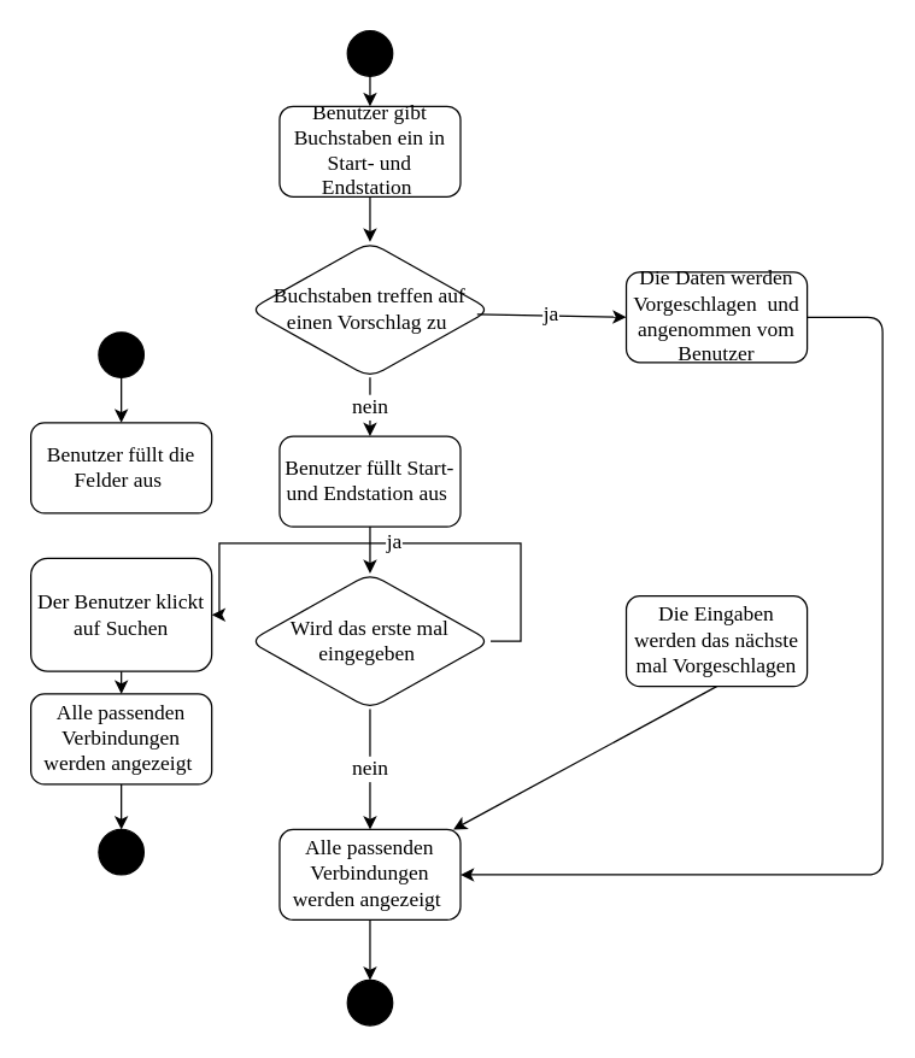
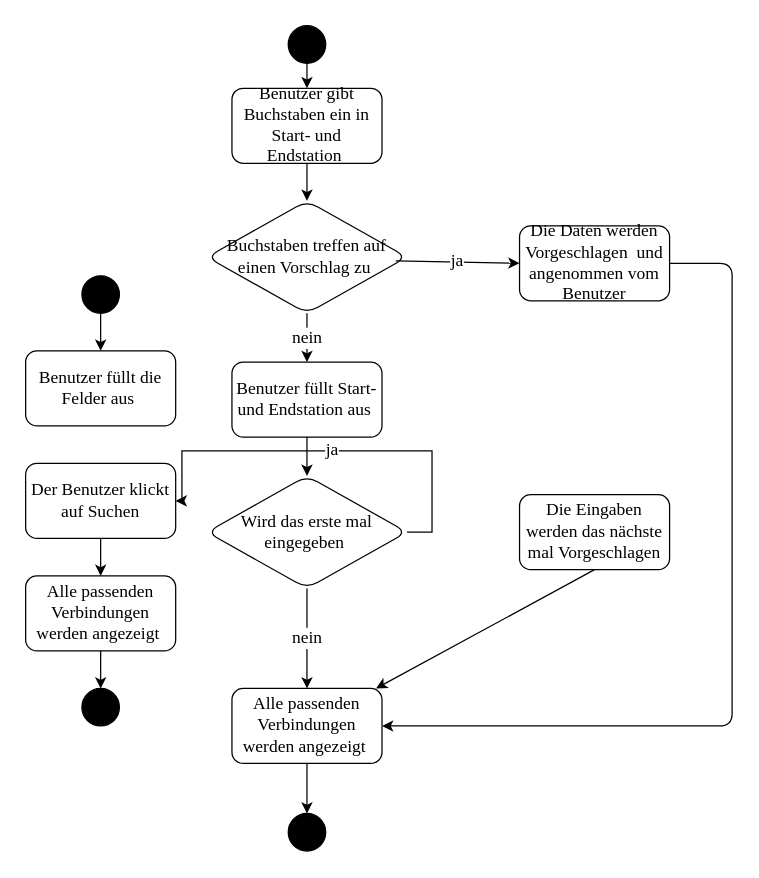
  <mxCell id="0" />
  <mxCell id="1" parent="0" />
  <mxCell id="2" value="" style="ellipse;whiteSpace=wrap;html=1;aspect=fixed;rounded=0;shadow=0;glass=0;comic=1;labelBackgroundColor=none;strokeColor=#000000;fillColor=#000000;fontFamily=Times New Roman;fontSize=14;fontColor=#000000;" vertex="1" parent="1"><mxGeometry x="65" y="220" width="30" height="30" as="geometry" /></mxCell>
  <mxCell id="3" value="" style="endArrow=classic;html=1;fontFamily=Times New Roman;fontSize=14;fontColor=#000000;exitX=0.5;exitY=1;exitDx=0;exitDy=0;" edge="1" parent="1" source="2"><mxGeometry width="50" height="50" relative="1" as="geometry"><mxPoint x="75" y="340" as="sourcePoint" /><mxPoint x="80" y="280" as="targetPoint" /></mxGeometry></mxCell>
  <mxCell id="4" value="Benutzer füllt die Felder aus&amp;nbsp;" style="rounded=1;whiteSpace=wrap;html=1;shadow=0;glass=0;comic=0;labelBackgroundColor=none;strokeColor=#000000;fillColor=none;fontFamily=Times New Roman;fontSize=14;fontColor=#000000;" vertex="1" parent="1"><mxGeometry x="20" y="280" width="120" height="60" as="geometry" /></mxCell>
- <mxCell id="5" value="Der Benutzer klickt auf Suchen" style="rounded=1;whiteSpace=wrap;html=1;shadow=0;glass=0;comic=0;labelBackgroundColor=none;strokeColor=#000000;fillColor=none;fontFamily=Times New Roman;fontSize=14;fontColor=#000000;" vertex="1" parent="1"><mxGeometry x="20" y="370" width="120" height="75" as="geometry" /></mxCell>
+ <mxCell id="5" value="Der Benutzer klickt auf Suchen" style="rounded=1;whiteSpace=wrap;html=1;shadow=0;glass=0;comic=0;labelBackgroundColor=none;strokeColor=#000000;fillColor=none;fontFamily=Times New Roman;fontSize=14;fontColor=#000000;" vertex="1" parent="1"><mxGeometry x="20" y="370" width="120" height="60" as="geometry" /></mxCell>
  <mxCell id="6" value="Alle passenden Verbindungen werden angezeigt&amp;nbsp;" style="rounded=1;whiteSpace=wrap;html=1;shadow=0;glass=0;comic=0;labelBackgroundColor=none;strokeColor=#000000;fillColor=none;fontFamily=Times New Roman;fontSize=14;fontColor=#000000;" vertex="1" parent="1"><mxGeometry x="20" y="460" width="120" height="60" as="geometry" /></mxCell>
  <mxCell id="7" value="" style="endArrow=classic;html=1;fontFamily=Times New Roman;fontSize=14;fontColor=#000000;exitX=0.5;exitY=1;exitDx=0;exitDy=0;" edge="1" parent="1" source="5" target="6"><mxGeometry width="50" height="50" relative="1" as="geometry"><mxPoint x="475" y="450" as="sourcePoint" /><mxPoint x="525" y="400" as="targetPoint" /></mxGeometry></mxCell>
  <mxCell id="8" value="" style="endArrow=classic;html=1;fontFamily=Times New Roman;fontSize=14;fontColor=#000000;exitX=0.5;exitY=1;exitDx=0;exitDy=0;entryX=0.5;entryY=0;entryDx=0;entryDy=0;" edge="1" parent="1" source="6" target="9"><mxGeometry width="50" height="50" relative="1" as="geometry"><mxPoint x="85" y="550" as="sourcePoint" /><mxPoint x="80" y="550" as="targetPoint" /></mxGeometry></mxCell>
  <mxCell id="9" value="" style="ellipse;whiteSpace=wrap;html=1;aspect=fixed;rounded=0;shadow=0;glass=0;comic=1;labelBackgroundColor=none;strokeColor=#000000;fillColor=#000000;fontFamily=Times New Roman;fontSize=14;fontColor=#000000;" vertex="1" parent="1"><mxGeometry x="65" y="550" width="30" height="30" as="geometry" /></mxCell>
  <mxCell id="10" value="" style="ellipse;whiteSpace=wrap;html=1;aspect=fixed;rounded=0;shadow=0;glass=0;comic=1;labelBackgroundColor=none;strokeColor=#000000;fillColor=#000000;fontFamily=Times New Roman;fontSize=14;fontColor=#000000;" vertex="1" parent="1"><mxGeometry x="230" y="20" width="30" height="30" as="geometry" /></mxCell>
  <mxCell id="11" value="" style="endArrow=classic;html=1;fontFamily=Times New Roman;fontSize=14;fontColor=#000000;exitX=0.5;exitY=1;exitDx=0;exitDy=0;entryX=0.5;entryY=0;entryDx=0;entryDy=0;" edge="1" parent="1" source="10" target="22"><mxGeometry width="50" height="50" relative="1" as="geometry"><mxPoint x="240" y="340" as="sourcePoint" /><mxPoint x="245" y="280" as="targetPoint" /></mxGeometry></mxCell>
  <mxCell id="12" value="Benutzer füllt Start- und Endstation aus&amp;nbsp;" style="rounded=1;whiteSpace=wrap;html=1;shadow=0;glass=0;comic=0;labelBackgroundColor=none;strokeColor=#000000;fillColor=none;fontFamily=Times New Roman;fontSize=14;fontColor=#000000;" vertex="1" parent="1"><mxGeometry x="185" y="289" width="120" height="60" as="geometry" /></mxCell>
  <mxCell id="13" value="Die Eingaben werden das nächste mal Vorgeschlagen" style="rounded=1;whiteSpace=wrap;html=1;shadow=0;glass=0;comic=0;labelBackgroundColor=none;strokeColor=#000000;fillColor=none;fontFamily=Times New Roman;fontSize=14;fontColor=#000000;" vertex="1" parent="1"><mxGeometry x="415" y="395" width="120" height="60" as="geometry" /></mxCell>
  <mxCell id="14" value="" style="endArrow=classic;html=1;fontFamily=Times New Roman;fontSize=14;fontColor=#000000;exitX=0.5;exitY=1;exitDx=0;exitDy=0;" edge="1" parent="1" source="12"><mxGeometry width="50" height="50" relative="1" as="geometry"><mxPoint x="600" y="580" as="sourcePoint" /><mxPoint x="245" y="380" as="targetPoint" /></mxGeometry></mxCell>
  <mxCell id="15" value="Alle passenden Verbindungen werden angezeigt&amp;nbsp;" style="rounded=1;whiteSpace=wrap;html=1;shadow=0;glass=0;comic=0;labelBackgroundColor=none;strokeColor=#000000;fillColor=none;fontFamily=Times New Roman;fontSize=14;fontColor=#000000;" vertex="1" parent="1"><mxGeometry x="185" y="550" width="120" height="60" as="geometry" /></mxCell>
  <mxCell id="16" value="" style="endArrow=classic;html=1;fontFamily=Times New Roman;fontSize=14;fontColor=#000000;exitX=0.5;exitY=1;exitDx=0;exitDy=0;" edge="1" parent="1" source="13" target="15"><mxGeometry width="50" height="50" relative="1" as="geometry"><mxPoint x="640" y="450" as="sourcePoint" /><mxPoint x="690" y="400" as="targetPoint" /></mxGeometry></mxCell>
  <mxCell id="17" value="" style="endArrow=classic;html=1;fontFamily=Times New Roman;fontSize=14;fontColor=#000000;exitX=0.5;exitY=1;exitDx=0;exitDy=0;entryX=0.5;entryY=0;entryDx=0;entryDy=0;" edge="1" parent="1" source="15" target="18"><mxGeometry width="50" height="50" relative="1" as="geometry"><mxPoint x="250" y="550" as="sourcePoint" /><mxPoint x="245" y="550" as="targetPoint" /></mxGeometry></mxCell>
  <mxCell id="18" value="" style="ellipse;whiteSpace=wrap;html=1;aspect=fixed;rounded=0;shadow=0;glass=0;comic=1;labelBackgroundColor=none;strokeColor=#000000;fillColor=#000000;fontFamily=Times New Roman;fontSize=14;fontColor=#000000;" vertex="1" parent="1"><mxGeometry x="230" y="650" width="30" height="30" as="geometry" /></mxCell>
  <mxCell id="19" value="ja" style="edgeStyle=orthogonalEdgeStyle;rounded=0;orthogonalLoop=1;jettySize=auto;html=1;exitX=1;exitY=0.5;exitDx=0;exitDy=0;fontFamily=Times New Roman;fontSize=14;fontColor=#000000;" edge="1" parent="1" source="20" target="5"><mxGeometry relative="1" as="geometry" /></mxCell>
  <mxCell id="20" value="Wird das erste mal eingegeben&amp;nbsp;" style="rhombus;whiteSpace=wrap;html=1;rounded=1;shadow=0;glass=0;comic=0;labelBackgroundColor=none;strokeColor=#000000;fillColor=none;fontFamily=Times New Roman;fontSize=14;fontColor=#000000;" vertex="1" parent="1"><mxGeometry x="165" y="380" width="160" height="90" as="geometry" /></mxCell>
  <mxCell id="21" value="nein" style="endArrow=classic;html=1;fontFamily=Times New Roman;fontSize=14;fontColor=#000000;entryX=0.5;entryY=0;entryDx=0;entryDy=0;exitX=0.5;exitY=1;exitDx=0;exitDy=0;" edge="1" parent="1" source="20" target="15"><mxGeometry width="50" height="50" relative="1" as="geometry"><mxPoint x="75" y="690" as="sourcePoint" /><mxPoint x="125" y="640" as="targetPoint" /></mxGeometry></mxCell>
  <mxCell id="22" value="Benutzer gibt Buchstaben ein in Start- und Endstation&amp;nbsp;" style="rounded=1;whiteSpace=wrap;html=1;shadow=0;glass=0;comic=0;labelBackgroundColor=none;strokeColor=#000000;fillColor=none;fontFamily=Times New Roman;fontSize=14;fontColor=#000000;" vertex="1" parent="1"><mxGeometry x="185" y="70" width="120" height="60" as="geometry" /></mxCell>
  <mxCell id="23" value="ja" style="endArrow=classic;html=1;fontFamily=Times New Roman;fontSize=14;fontColor=#000000;exitX=0.944;exitY=0.534;exitDx=0;exitDy=0;exitPerimeter=0;entryX=0;entryY=0.5;entryDx=0;entryDy=0;" edge="1" parent="1" source="24" target="27"><mxGeometry width="50" height="50" relative="1" as="geometry"><mxPoint x="525" y="120" as="sourcePoint" /><mxPoint x="405" y="207" as="targetPoint" /></mxGeometry></mxCell>
  <mxCell id="24" value="Buchstaben treffen auf einen Vorschlag zu&amp;nbsp;" style="rhombus;whiteSpace=wrap;html=1;rounded=1;shadow=0;glass=0;comic=0;labelBackgroundColor=none;strokeColor=#000000;fillColor=none;fontFamily=Times New Roman;fontSize=14;fontColor=#000000;" vertex="1" parent="1"><mxGeometry x="165" y="160" width="160" height="90" as="geometry" /></mxCell>
  <mxCell id="25" value="" style="endArrow=classic;html=1;fontFamily=Times New Roman;fontSize=14;fontColor=#000000;exitX=0.5;exitY=1;exitDx=0;exitDy=0;entryX=0.5;entryY=0;entryDx=0;entryDy=0;" edge="1" parent="1" source="22" target="24"><mxGeometry width="50" height="50" relative="1" as="geometry"><mxPoint x="575" y="310" as="sourcePoint" /><mxPoint x="625" y="260" as="targetPoint" /></mxGeometry></mxCell>
  <mxCell id="26" value="nein" style="endArrow=classic;html=1;fontFamily=Times New Roman;fontSize=14;fontColor=#000000;exitX=0.5;exitY=1;exitDx=0;exitDy=0;entryX=0.5;entryY=0;entryDx=0;entryDy=0;" edge="1" parent="1" source="24" target="12"><mxGeometry width="50" height="50" relative="1" as="geometry"><mxPoint x="525" y="300" as="sourcePoint" /><mxPoint x="575" y="250" as="targetPoint" /></mxGeometry></mxCell>
  <mxCell id="27" value="Die Daten werden Vorgeschlagen&amp;nbsp; und angenommen vom Benutzer" style="rounded=1;whiteSpace=wrap;html=1;shadow=0;glass=0;comic=0;labelBackgroundColor=none;strokeColor=#000000;fillColor=none;fontFamily=Times New Roman;fontSize=14;fontColor=#000000;" vertex="1" parent="1"><mxGeometry x="415" y="180" width="120" height="60" as="geometry" /></mxCell>
  <mxCell id="28" value="" style="endArrow=classic;html=1;fontFamily=Times New Roman;fontSize=14;fontColor=#000000;exitX=1;exitY=0.5;exitDx=0;exitDy=0;entryX=1;entryY=0.5;entryDx=0;entryDy=0;" edge="1" parent="1" source="27" target="15"><mxGeometry width="50" height="50" relative="1" as="geometry"><mxPoint x="335" y="340" as="sourcePoint" /><mxPoint x="385" y="290" as="targetPoint" /><Array as="points"><mxPoint x="585" y="210" /><mxPoint x="585" y="580" /></Array></mxGeometry></mxCell>
